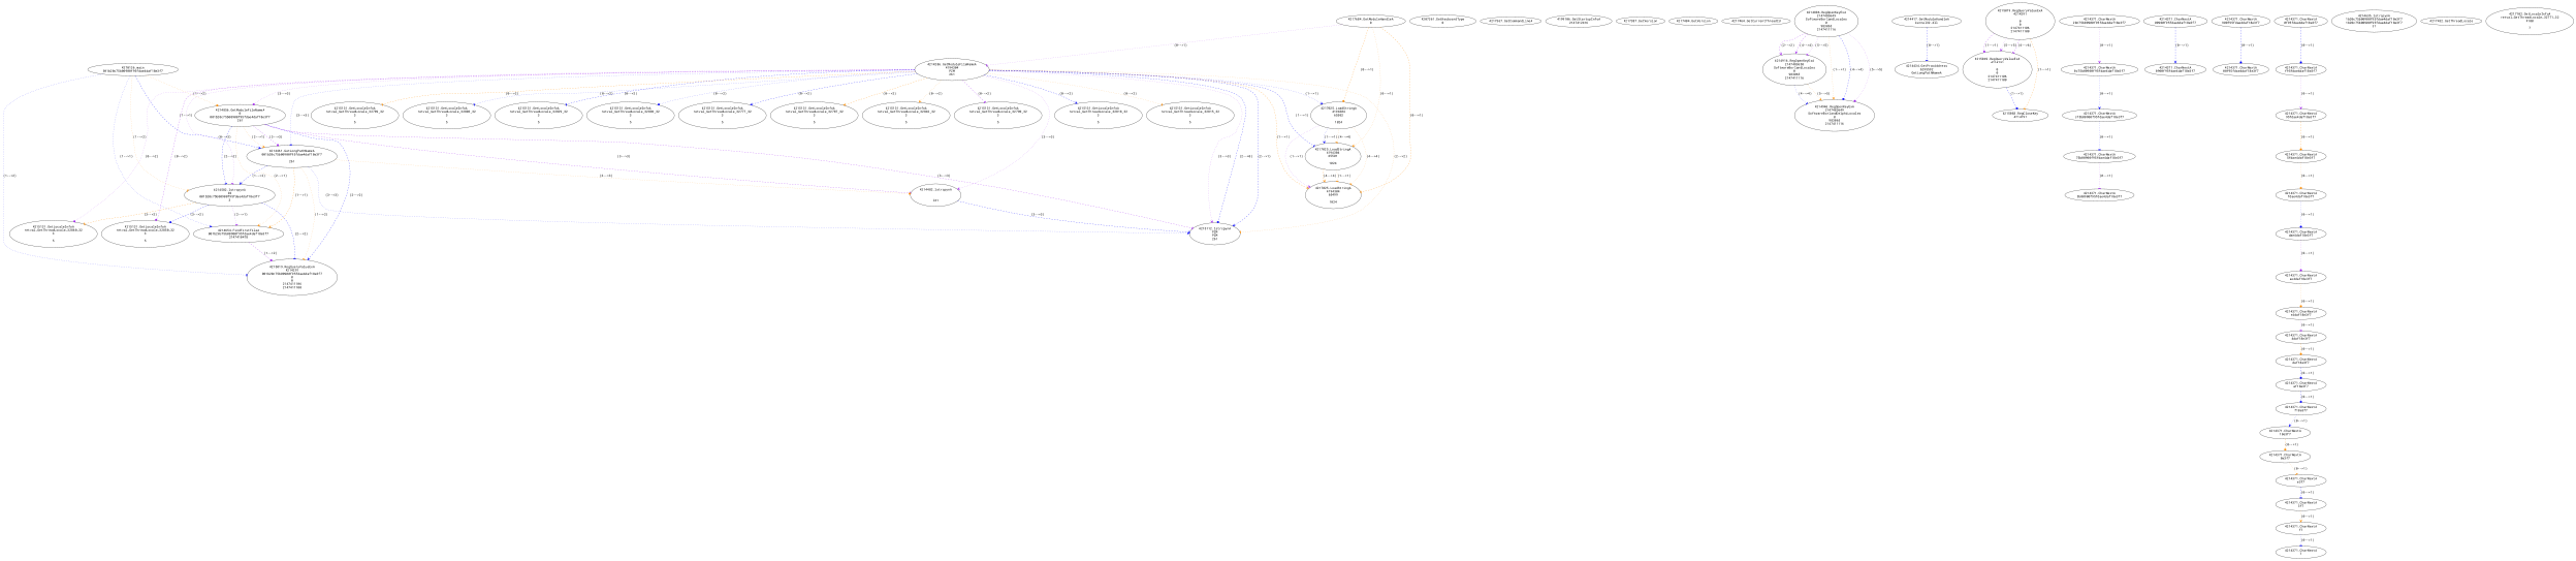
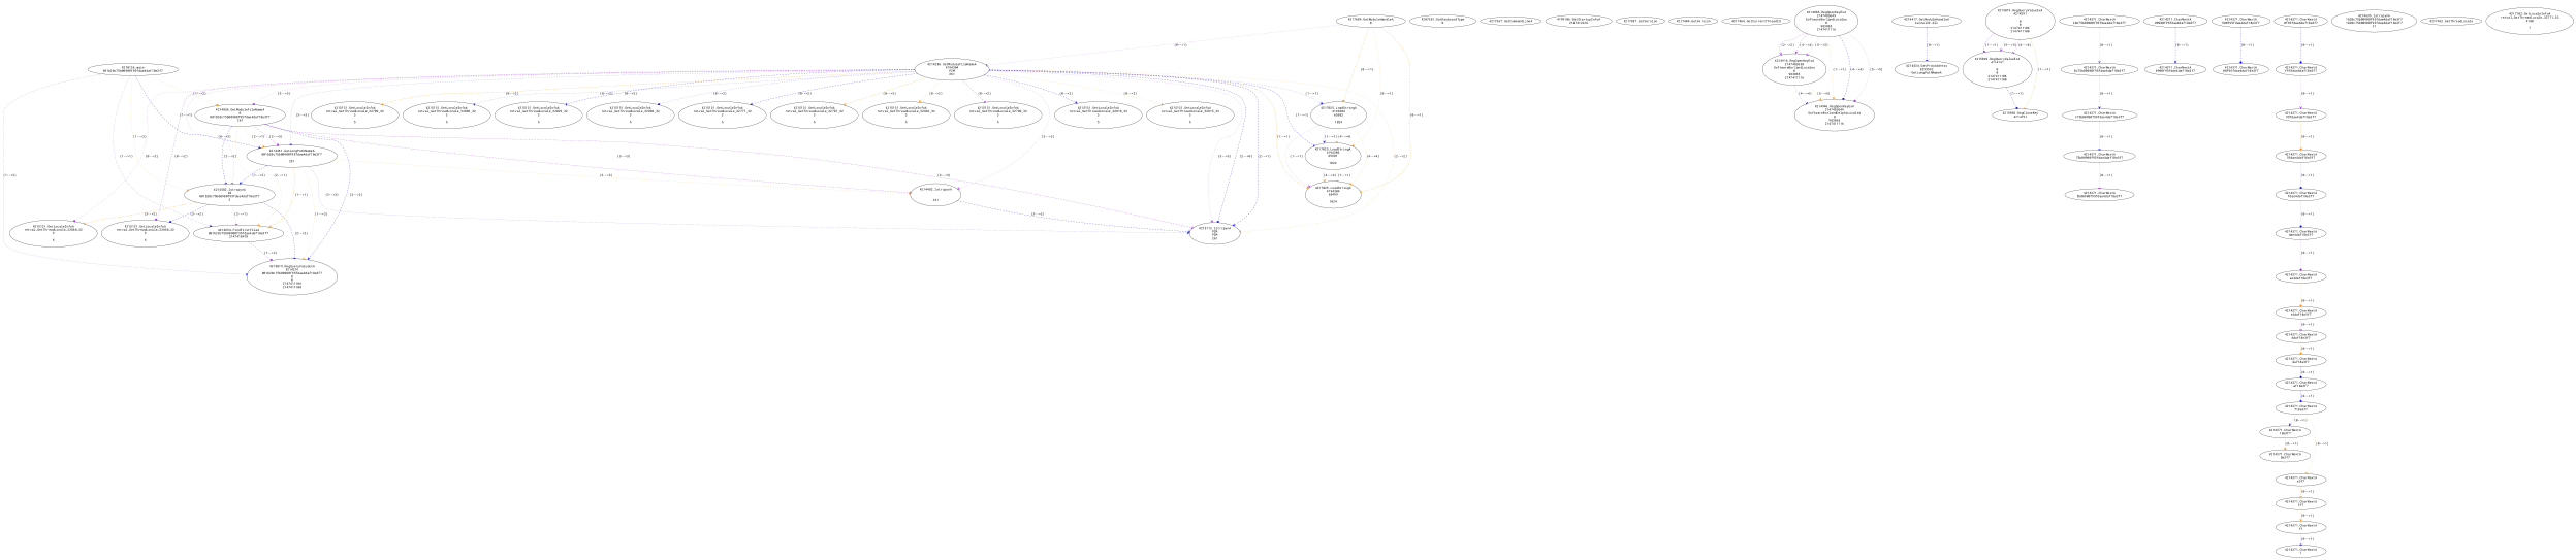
  digraph {
    fontname="Roboto Mono"
    node [fontname="Roboto Mono"]
    edge [arrowhead=tee color=blue fontname="Roboto Mono" style=dotted]
    n1 [label="4270136.main\n001b20c75b00900f95fdae4daf18e3f7"]
    n2 [label="4214856.GetModuleFileNameA\n0\n001b20c75b00900f95fdae4daf18e3f7\n261"]
    n3 [label="4214461.GetLongPathNameA\n001b20c75b00900f95fdae4daf18e3f7\n\n261"]
    n4 [label="4214582.lstrcpynA\n00\n001b20c75b00900f95fdae4daf18e3f7\n3"]
    n5 [label="4214654.FindFirstFileA\n001b20c75b00900f95fdae4daf18e3f7\n2147410478"]
    n6 [label="4215019.RegQueryValueExA\n4214291\n001b20c75b00900f95fdae4daf18e3f7\n0\n0\n2147411106\n2147411100"]
    n7 [label="4214482.lstrcpynA\n\n\n261"]
    n8 [label="4215112.lstrcpynA\nPZM\nPZM\n261"]
    n9 [label="4215131.GetLocaleInfoA\nretval_GetThreadLocale_32850_32\n3\n\n5"]
    n10 [label="4215131.GetLocaleInfoA\nretval_GetThreadLocale_32860_32\n3\n\n5"]
    n11 [label="4217684.GetModuleHandleA\n0"]
    n12 [label="4214286.GetModuleFileNameA\n4194304\nPZM\n261"]
    n13 [label="4217025.LoadStringA\n4194304\n65502\n\n1024"]
    n14 [label="4217025.LoadStringA\n4194304\n65501\n\n1024"]
    n15 [label="4217025.LoadStringA\n4194304\n65499\n\n1024"]
    n16 [label="4215131.GetLocaleInfoA\nretval_GetThreadLocale_32789_32\n3\n\n5"]
    n17 [label="4215131.GetLocaleInfoA\nretval_GetThreadLocale_32803_32\n3\n\n5"]
    n18 [label="4215131.GetLocaleInfoA\nretval_GetThreadLocale_32829_32\n3\n\n5"]
    n19 [label="4215131.GetLocaleInfoA\nretval_GetThreadLocale_32896_32\n3\n\n5"]
    n20 [label="4215131.GetLocaleInfoA\nretval_GetThreadLocale_32777_32\n3\n\n5"]
    n21 [label="4215131.GetLocaleInfoA\nretval_GetThreadLocale_32787_32\n3\n\n5"]
    n22 [label="4215131.GetLocaleInfoA\nretval_GetThreadLocale_32842_32\n3\n\n5"]
    n23 [label="4215131.GetLocaleInfoA\nretval_GetThreadLocale_32790_32\n3\n\n5"]
    n24 [label="4215131.GetLocaleInfoA\nretval_GetThreadLocale_32818_32\n3\n\n5"]
    n25 [label="4215131.GetLocaleInfoA\nretval_GetThreadLocale_32815_32\n3\n\n5"]
    n26 [label="4207361.GetKeyboardType\n0"]
    n27 [label="4217367.GetCommandLineA\n"]
    n28 [label="4199106.GetStartupInfoA\n2147412416"]
    n29 [label="4217387.GetVersion\n"]
    n30 [label="4217404.GetVersion\n"]
    n31 [label="4217464.GetCurrentThreadId\n"]
    n32 [label="4214886.RegOpenKeyExA\n2147483649\nSoftware\Borland\Locales\n0\n983065\n2147411116"]
    n33 [label="4214916.RegOpenKeyExA\n2147483650\nSoftware\Borland\Locales\n0\n983065\n2147411116"]
    n34 [label="4214946.RegOpenKeyExA\n2147483649\nSoftware\Borland\Delphi\Locales\n0\n983065\n2147411116"]
    n35 [label="4214417.GetModuleHandleA\nkernel32.dll"]
    n36 [label="4214434.GetProcAddress\n6295592\nGetLongPathNameA"]
    n37 [label="4215019.RegQueryValueExA\n4214291\n\n0\n0\n2147411106\n2147411100"]
    n38 [label="4215049.RegQueryValueExA\n4214291\n\n0\n0\n2147411106\n2147411100"]
    n39 [label="4215083.RegCloseKey\n4214291"]
    n40 [label="4214371.CharNextA\n20c75b00900f95fdae4daf18e3f7"]
    n41 [label="4214371.CharNextA\n0c75b00900f95fdae4daf18e3f7"]
    n42 [label="4214371.CharNextA\nc75b00900f95fdae4daf18e3f7"]
    n43 [label="4214371.CharNextA\n75b00900f95fdae4daf18e3f7"]
    n44 [label="4214371.CharNextA\n5b00900f95fdae4daf18e3f7"]
    n45 [label="4214371.CharNextA\n00900f95fdae4daf18e3f7"]
    n46 [label="4214371.CharNextA\n0900f95fdae4daf18e3f7"]
    n47 [label="4214371.CharNextA\n900f95fdae4daf18e3f7"]
    n48 [label="4214371.CharNextA\n00f95fdae4daf18e3f7"]
    n49 [label="4214371.CharNextA\n0f95fdae4daf18e3f7"]
    n50 [label="4214371.CharNextA\nf95fdae4daf18e3f7"]
    n51 [label="4214371.CharNextA\n95fdae4daf18e3f7"]
    n52 [label="4214371.CharNextA\n5fdae4daf18e3f7"]
    n53 [label="4214371.CharNextA\nfdae4daf18e3f7"]
    n54 [label="4214371.CharNextA\ndae4daf18e3f7"]
    n55 [label="4214371.CharNextA\nae4daf18e3f7"]
    n56 [label="4214371.CharNextA\ne4daf18e3f7"]
    n57 [label="4214371.CharNextA\n4daf18e3f7"]
    n58 [label="4214371.CharNextA\ndaf18e3f7"]
    n59 [label="4214371.CharNextA\naf18e3f7"]
    n60 [label="4214371.CharNextA\nf18e3f7"]
    n61 [label="4214371.CharNextA\n18e3f7"]
    n62 [label="4214371.CharNextA\n8e3f7"]
    n63 [label="4214371.CharNextA\ne3f7"]
    n64 [label="4214371.CharNextA\n3f7"]
    n65 [label="4214371.CharNextA\nf7"]
    n66 [label="4214371.CharNextA\n7"]
    n67 [label="4214635.lstrcpynA\n1b20c75b00900f95fdae4daf18e3f7\n1b20c75b00900f95fdae4daf18e3f7\n31"]
    n68 [label="4217432.GetThreadLocale\n"]
    n69 [label="4217102.GetLocaleInfoA\nretval_GetThreadLocale_32771_32\n4100\n\n7"]
    n1 -> n2 [arrowhead=dot color=darkorange label="(1-->2)"]
    n1 -> n3 [arrowhead=vee label="(1-->1)" style=dashed]
    n1 -> n4 [color=darkorange label="(1-->2)"]
    n1 -> n5 [arrowhead=vee label="(1-->1)"]
    n1 -> n6 [label="(1-->2)"]
    n2 -> n3 [arrowhead=vee color=darkorange label="(2-->1)"]
    n2 -> n3 [arrowhead=dot color=purple label="(3-->3)" style=dashed]
    n2 -> n4 [label="(2-->2)" style=dashed]
    n2 -> n5 [arrowhead=vee color=darkorange label="(2-->1)"]
    n2 -> n6 [arrowhead=vee label="(2-->2)" style=dashed]
    n2 -> n7 [color=purple label="(3-->3)" style=dashed]
    n2 -> n8 [color=purple label="(3-->3)" style=dashed]
    n3 -> n4 [arrowhead=vee label="(1-->2)" style=dashed]
    n3 -> n5 [arrowhead=vee color=darkorange label="(1-->1)" style=dashed]
    n3 -> n6 [color=darkorange label="(1-->2)"]
    n3 -> n7 [arrowhead=dot color=darkorange label="(3-->3)"]
    n3 -> n8 [arrowhead=vee label="(3-->3)"]
    n4 -> n5 [color=purple label="(2-->1)"]
    n4 -> n6 [label="(2-->2)" style=dashed]
    n4 -> n9 [arrowhead=dot label="(3-->2)" style=dashed]
    n4 -> n10 [color=darkorange label="(3-->2)" style=dashed]
    n5 -> n6 [arrowhead=dot color=purple label="(1-->2)" style=dashed]
    n7 -> n8 [label="(3-->3)" style=dashed]
    n11 -> n12 [color=purple label="(0-->1)"]
    n11 -> n13 [arrowhead=dot color=darkorange label="(0-->1)" style=dashed]
    n11 -> n14 [arrowhead=vee color=darkorange label="(0-->1)"]
    n11 -> n15 [color=darkorange label="(0-->1)" style=dashed]
    n12 -> n2 [arrowhead=dot color=purple label="(3-->3)"]
    n12 -> n3 [label="(3-->3)"]
    n12 -> n4 [color=purple label="(0-->3)"]
    n12 -> n7 [arrowhead=vee color=purple label="(3-->3)"]
    n12 -> n8 [arrowhead=vee label="(2-->1)" style=dashed]
    n12 -> n8 [color=darkorange label="(2-->2)"]
    n12 -> n8 [arrowhead=vee color=purple label="(3-->3)"]
    n12 -> n8 [arrowhead=dot label="(2-->0)" style=dashed]
    n12 -> n9 [arrowhead=dot color=purple label="(0-->2)" style=dashed]
    n12 -> n10 [arrowhead=dot color=purple label="(0-->2)"]
    n12 -> n13 [arrowhead=vee label="(1-->1)"]
    n12 -> n14 [label="(1-->1)" style=dashed]
    n12 -> n15 [arrowhead=vee color=darkorange label="(1-->1)" style=dashed]
    n12 -> n16 [color=darkorange label="(0-->2)" style=dashed]
    n12 -> n17 [label="(0-->2)"]
    n12 -> n18 [label="(0-->2)" style=dashed]
    n12 -> n19 [arrowhead=dot label="(0-->2)"]
    n12 -> n20 [arrowhead=vee label="(0-->2)" style=dashed]
    n12 -> n21 [arrowhead=vee color=darkorange label="(0-->2)" style=dashed]
    n12 -> n22 [arrowhead=vee color=darkorange label="(0-->2)"]
    n12 -> n23 [color=purple label="(0-->2)" style=dashed]
    n12 -> n24 [arrowhead=vee label="(0-->2)" style=dashed]
    n12 -> n25 [color=darkorange label="(0-->2)"]
    n13 -> n14 [arrowhead=vee label="(1-->1)"]
    n13 -> n14 [color=darkorange label="(4-->4)"]
    n13 -> n15 [arrowhead=vee color=purple label="(1-->1)"]
    n13 -> n15 [color=darkorange label="(4-->4)"]
    n14 -> n15 [color=darkorange label="(1-->1)"]
    n14 -> n15 [arrowhead=vee color=darkorange label="(4-->4)" style=dashed]
    n32 -> n33 [arrowhead=vee color=purple label="(2-->2)" style=dashed]
    n32 -> n33 [arrowhead=vee color=purple label="(4-->4)" style=dashed]
    n32 -> n33 [color=purple label="(5-->5)"]
    n32 -> n34 [arrowhead=vee color=darkorange label="(1-->1)"]
    n32 -> n34 [arrowhead=dot label="(4-->4)" style=dashed]
    n32 -> n34 [arrowhead=dot color=purple label="(5-->5)"]
    n33 -> n34 [label="(4-->4)"]
    n33 -> n34 [arrowhead=vee color=darkorange label="(5-->5)"]
    n35 -> n36 [label="(0-->1)" style=dashed]
    n37 -> n38 [arrowhead=dot color=purple label="(1-->1)" style=dashed]
    n37 -> n38 [arrowhead=vee color=purple label="(5-->5)"]
    n37 -> n38 [color=purple label="(6-->6)" style=dashed]
    n37 -> n39 [color=darkorange label="(1-->1)" style=dashed]
    n38 -> n39 [arrowhead=dot label="(1-->1)" style=dashed]
    n40 -> n41 [arrowhead=vee color=purple label="(0-->1)"]
    n41 -> n42 [arrowhead=vee label="(0-->1)"]
    n42 -> n43 [label="(0-->1)"]
    n43 -> n44 [color=purple label="(0-->1)"]
    n45 -> n46 [arrowhead=vee label="(0-->1)" style=dashed]
    n47 -> n48 [arrowhead=dot label="(0-->1)" style=dashed]
    n49 -> n50 [arrowhead=dot label="(0-->1)" style=dashed]
    n50 -> n51 [arrowhead=vee color=purple label="(0-->1)"]
    n51 -> n52 [arrowhead=dot color=darkorange label="(0-->1)" style=dashed]
-   n52 -> n53 [arrowhead=dot color=darkorange label="(0-->1)"]
+   n52 -> n53 [arrowhead=dot label="(0-->1)"]
    n53 -> n54 [arrowhead=dot label="(0-->1)"]
    n54 -> n55 [arrowhead=dot color=purple label="(0-->1)"]
    n55 -> n56 [arrowhead=dot color=darkorange label="(0-->1)"]
    n56 -> n57 [color=purple label="(0-->1)"]
    n57 -> n58 [arrowhead=dot color=darkorange label="(0-->1)" style=dashed]
    n58 -> n59 [arrowhead=dot label="(0-->1)" style=dashed]
    n59 -> n60 [arrowhead=dot label="(0-->1)" style=dashed]
    n60 -> n61 [arrowhead=vee label="(0-->1)"]
    n61 -> n62 [arrowhead=dot color=darkorange label="(0-->1)" style=dashed]
-   n62 -> n63 [color=darkorange label="(0-->1)"]
-   n63 -> n64 [label="(0-->1)" style=dashed]
+   n60 -> n63 [color=darkorange label="(0-->1)"]
+   n63 -> n64 [color=darkorange label="(0-->1)" style=dashed]
    n64 -> n65 [arrowhead=vee color=darkorange label="(0-->1)"]
    n65 -> n66 [label="(0-->1)"]
  }
